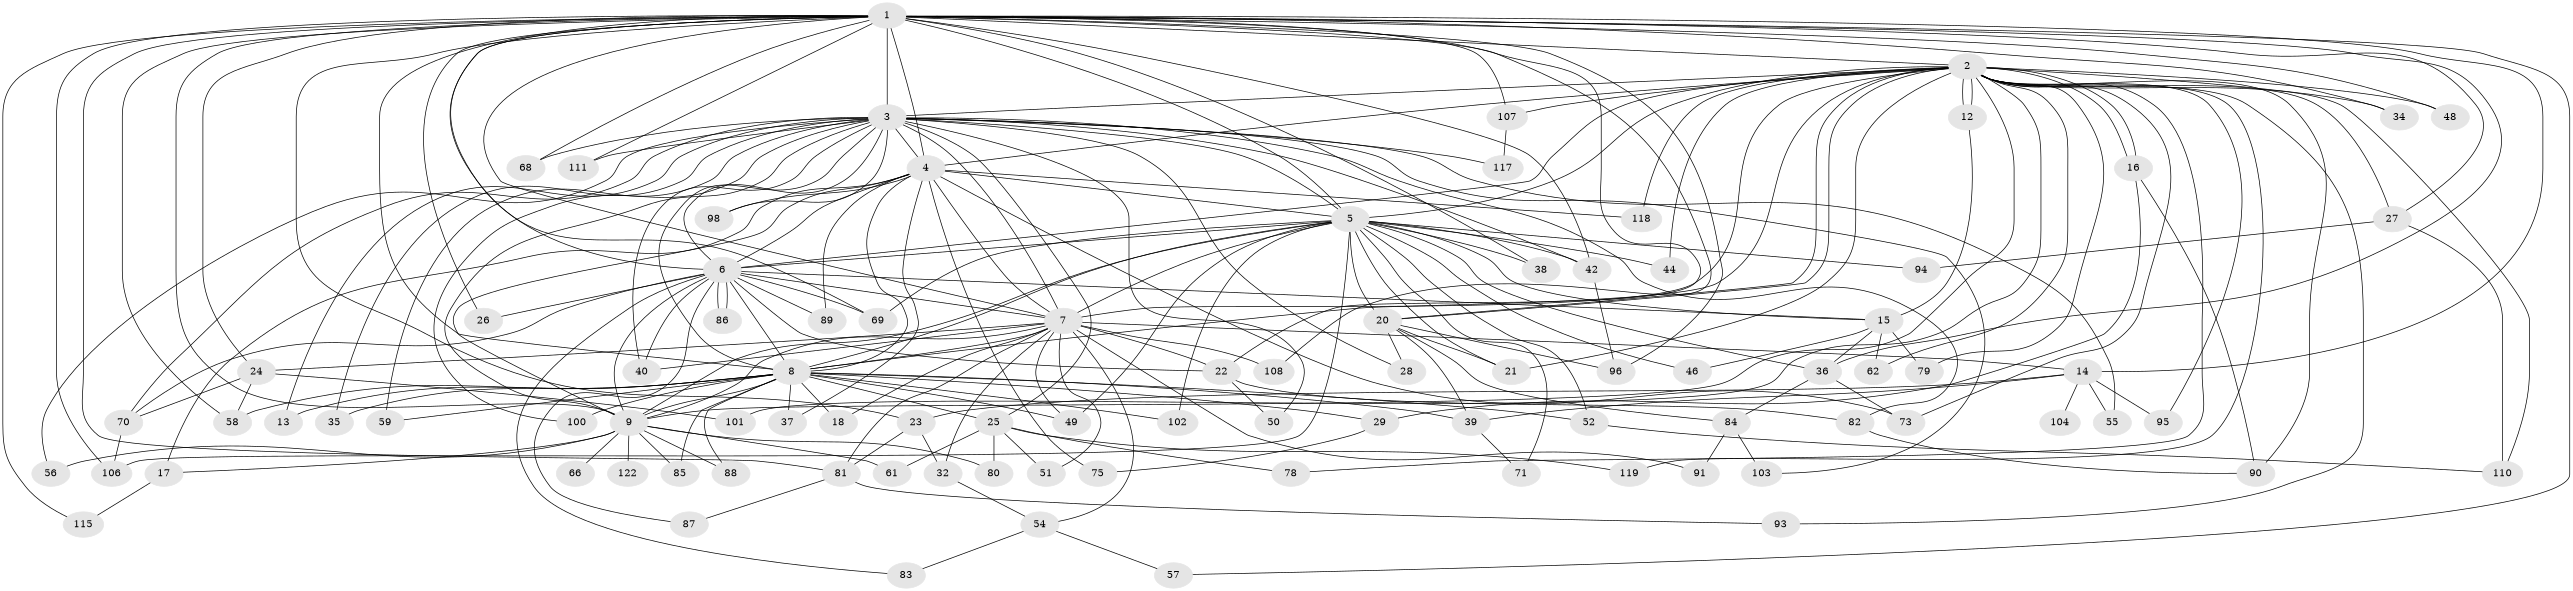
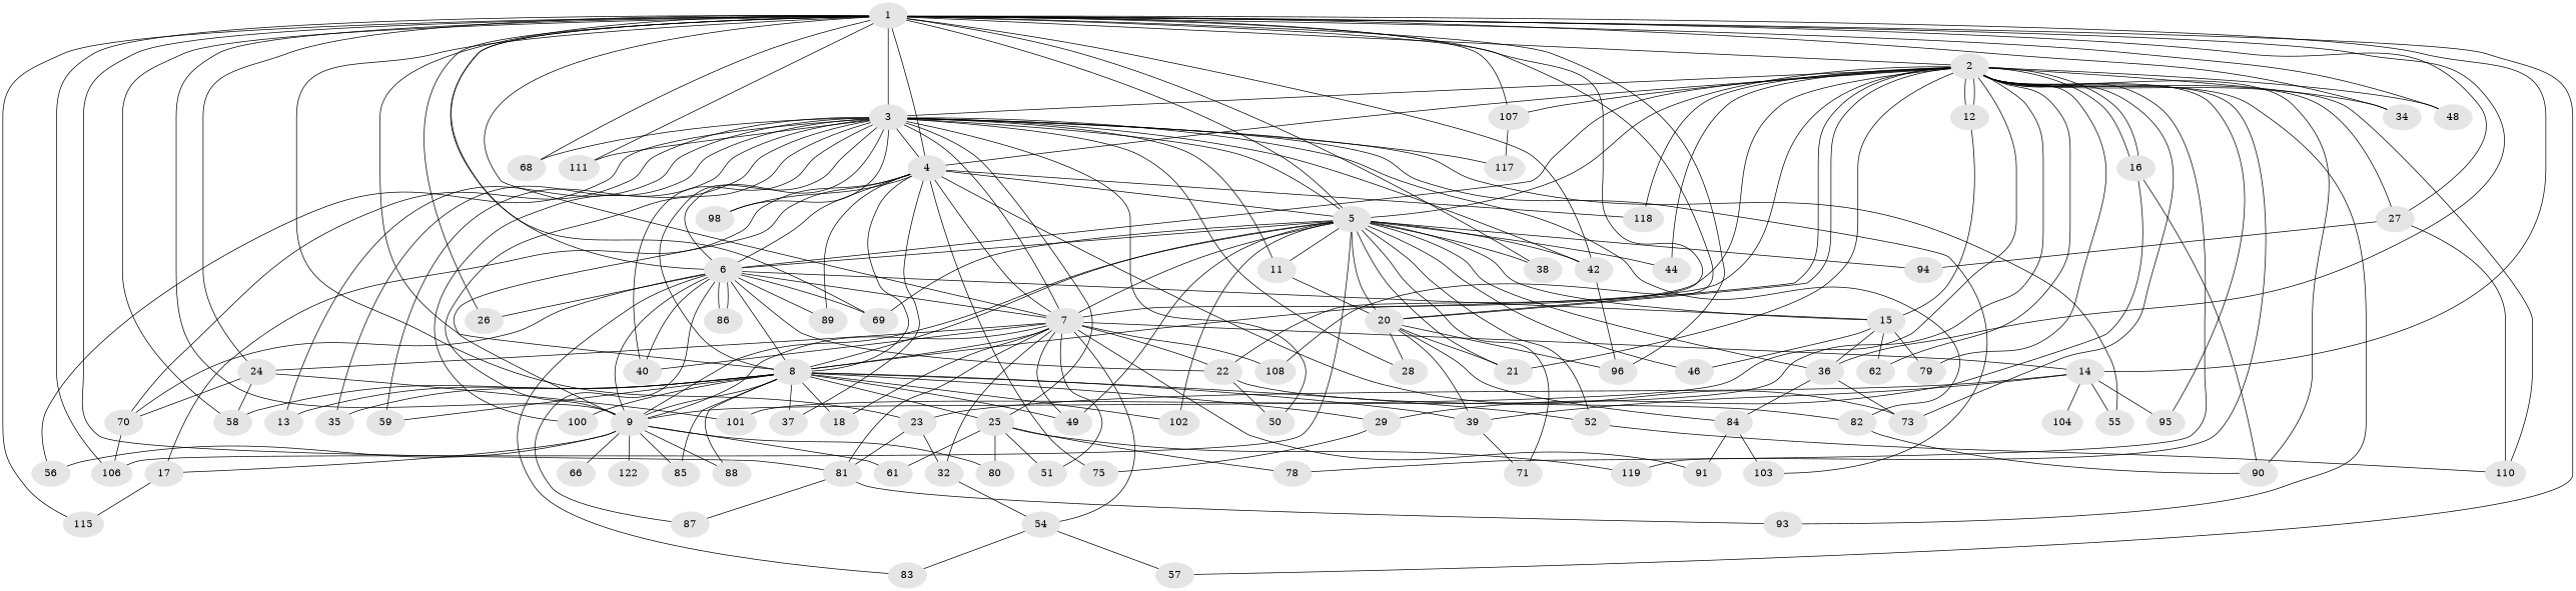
  graph {
    node [color=gray90 style=filled]
    1 [super="+10"]
    2 [super="+33"]
    3 [super="+120"]
    4 [super="+64"]
    5 [super="+30"]
    6 [super="+19"]
    7 [super="+67"]
    8 [super="+105"]
    9 [super="+43"]
    14 [super="+65"]
    22 [super="+31"]
    23 [super="+92"]
    24 [super="+112"]
    26
    27
    34
    36 [super="+47"]
    38
    42 [super="+74"]
    48
    57
    58 [super="+76"]
    68
    69 [super="+116"]
    81
    96 [super="+114"]
    106 [super="+109"]
    107
    108
    111
    115
    12
    16
    20 [super="+77"]
    21 [super="+63"]
    44
    62
    73 [super="+99"]
    78
    79
    90
    93
    95
    101
    110
    118
    119
+   11 [super="+97"]
    13
    25 [super="+53"]
    28
    35
    40 [super="+72"]
    50
    55
    56
    59
    70
    82 [super="+121"]
    98
    100
    103
    117
    17 [super="+113"]
    37
    75
    89
    15 [super="+41"]
    n69 [label=49 super="+49"]
    46
    52
    71
    94
    102
    83
    86
    87
    18
    32
    51
    54
    91
    29
    39 [super="+60"]
    85
    88
    61
    66
    80
    122
    104
    84
    1 -- 2 [weight=2]
    1 -- 3 [weight=2]
    1 -- 4 [weight=2]
    1 -- 5 [weight=2]
    1 -- 6 [weight=2]
    1 -- 7 [weight=3]
    1 -- 8 [weight=3]
    1 -- 9 [weight=2]
    1 -- 14 [weight=2]
    1 -- 22
    1 -- 23
    1 -- 24
    1 -- 26
    1 -- 27
    1 -- 34
    1 -- 36
    1 -- 38
    1 -- 42
    1 -- 48
    1 -- 57
    1 -- 58
    1 -- 68
    1 -- 69
    1 -- 81
    1 -- 96
    1 -- 106
    1 -- 107
    1 -- 108
    1 -- 111
    1 -- 115
    2 -- 3 [weight=2]
    2 -- 4
    2 -- 5
    2 -- 6
    2 -- 7
    2 -- 8
    2 -- 9
    2 -- 27
    2 -- 34
    2 -- 48
    2 -- 107
    2 -- 12
    2 -- 12
    2 -- 16
    2 -- 16
    2 -- 20
    2 -- 20
    2 -- 21
    2 -- 44
    2 -- 62
    2 -- 73
    2 -- 78
    2 -- 79
    2 -- 90
    2 -- 93
    2 -- 95
    2 -- 101
    2 -- 110
    2 -- 118
    2 -- 119
    3 -- 4
    3 -- 5
    3 -- 6
    3 -- 7
    3 -- 8
    3 -- 9 [weight=2]
    3 -- 42
    3 -- 68
    3 -- 111
+   3 -- 11
    3 -- 13
    3 -- 25 [weight=3]
    3 -- 28
    3 -- 35
    3 -- 40
    3 -- 50
    3 -- 55
    3 -- 56
    3 -- 59
    3 -- 70
    3 -- 82
    3 -- 98
    3 -- 100
    3 -- 103
    3 -- 117
    4 -- 5
    4 -- 6
    4 -- 7
    4 -- 8
    4 -- 9
    4 -- 73
    4 -- 118
    4 -- 98
    4 -- 17 [weight=2]
    4 -- 37 [weight=2]
    4 -- 75
    4 -- 89
    5 -- 6 [weight=2]
    5 -- 7
    5 -- 8
    5 -- 9
    5 -- 36
    5 -- 38
    5 -- 42
    5 -- 69
    5 -- 106
    5 -- 20
    5 -- 21 [weight=2]
    5 -- 44
+   5 -- 11
    5 -- 15
    5 -- n69
    5 -- 46
    5 -- 52
    5 -- 71
    5 -- 94
    5 -- 102
    6 -- 7
    6 -- 8
    6 -- 9
    6 -- 22
    6 -- 26
    6 -- 69
    6 -- 40
    6 -- 70
    6 -- 89
    6 -- 15
    6 -- 83
    6 -- 86
    6 -- 86
    6 -- 87
    7 -- 8
    7 -- 9
    7 -- 14
    7 -- 22
    7 -- 24
    7 -- 81
    7 -- 108
    7 -- 40
    7 -- n69
    7 -- 18
    7 -- 32
    7 -- 51
    7 -- 54
    7 -- 91
    8 -- 9
    8 -- 58
    8 -- 13
    8 -- 25
    8 -- 35
    8 -- 59
    8 -- 100
    8 -- 37
    8 -- n69
    8 -- 52
    8 -- 102
    8 -- 18
    8 -- 29
    8 -- 39
    8 -- 85
    8 -- 88
    9 -- 56
    9 -- 17
    9 -- 85
    9 -- 88
    9 -- 61
    9 -- 66 [weight=2]
    9 -- 80
    9 -- 122
    14 -- 23
    14 -- 95
    14 -- 55
    14 -- 39
    14 -- 104 [weight=2]
    22 -- 50
    22 -- 82
    23 -- 81
    23 -- 32
    24 -- 58
    24 -- 101
    24 -- 70
    27 -- 110
    27 -- 94
    36 -- 73
    36 -- 84
    42 -- 96
    81 -- 93
    81 -- 87
    107 -- 117
    12 -- 15
    16 -- 90
    16 -- 29
    20 -- 96
    20 -- 21
    20 -- 28
    20 -- 39
    20 -- 84
+   11 -- 20
    25 -- 78
    25 -- 119
    25 -- 51
    25 -- 61
    25 -- 80
    70 -- 106
    82 -- 90
    17 -- 115
    15 -- 36
    15 -- 62
    15 -- 79
    15 -- 46
    52 -- 110
    32 -- 54
    54 -- 57
    54 -- 83
    29 -- 75
    39 -- 71
    84 -- 103
    84 -- 91
  }
